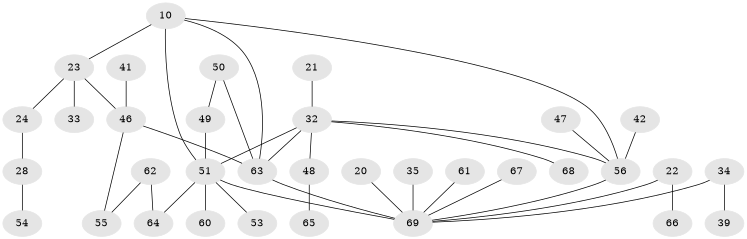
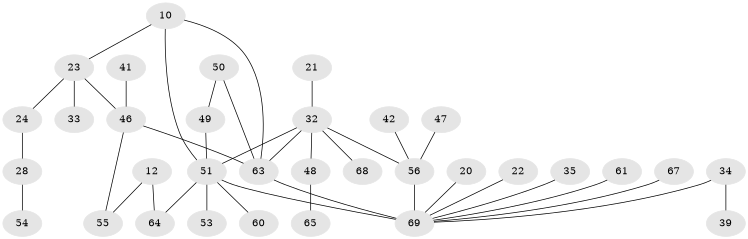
  graph {
    node [color=gray90 style=filled]
    10 [super="+2"]
    23 [super="+3"]
    51 [super="+17+5+15+12+31+38+9+1"]
    56 [super="+45+36"]
    63 [super="+29+57"]
    24
    33
    46 [super="+37"]
    69 [super="+43+58+59"]
    53
    60
    64 [super="+40"]
    20
    49
    32 [super="+25+19"]
    n16 [label=48]
    68
    21
    22
-   66
    28
    55
    54
    65
    34
    39
    35
    41
    42
    61
    47
    50
-   62
+   62 [label=12]
    67
    10 -- 23 [weight=2]
    10 -- 51 [weight=2]
-   10 -- 56
    10 -- 63 [weight=2]
    23 -- 24
    23 -- 33
    23 -- 46
    51 -- 69 [weight=2]
    51 -- 53
    51 -- 60
    51 -- 64
    56 -- 69 [weight=2]
    63 -- 69 [weight=3]
    24 -- 28
    46 -- 63
    46 -- 55
    20 -- 69
    49 -- 51
    32 -- 51
    32 -- 56
    32 -- 63 [weight=2]
    32 -- n16
    32 -- 68
    n16 -- 65
    21 -- 32
    22 -- 69
-   22 -- 66
    28 -- 54
    34 -- 69
    34 -- 39
    35 -- 69
    41 -- 46
    42 -- 56
    61 -- 69
    47 -- 56
    50 -- 63
    50 -- 49
    62 -- 64
    62 -- 55
    67 -- 69
  }
